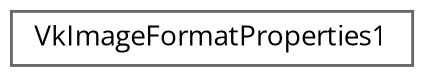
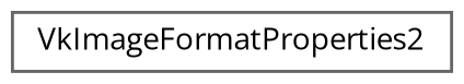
  digraph {
    rankdir=LR
    fontname="Open Sans"
-   n1 [color=grey40 fillcolor=white fontname="Open Sans" fontsize=10 height=0.2 label=VkImageFormatProperties1 shape=box style=filled width=0.4]
+   n1 [color=grey40 fillcolor=white fontname="Open Sans" fontsize=10 height=0.2 label=VkImageFormatProperties2 shape=box style=filled width=0.4]
  }
